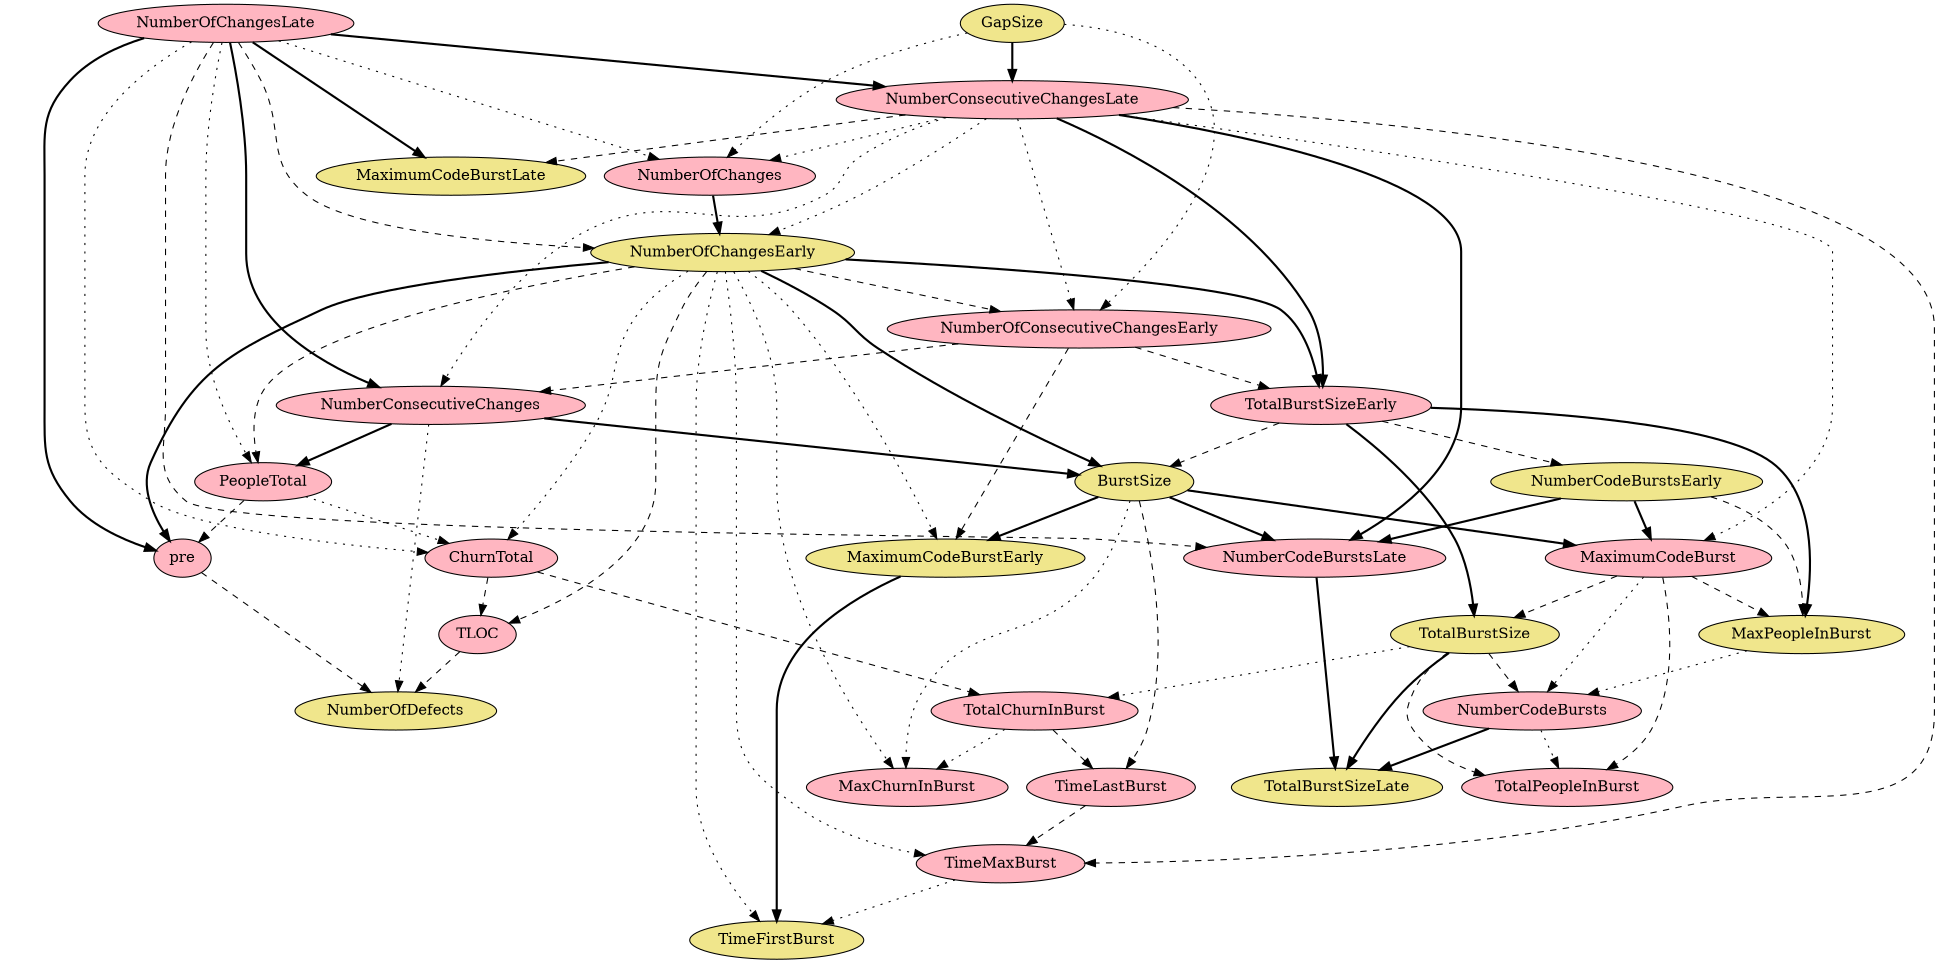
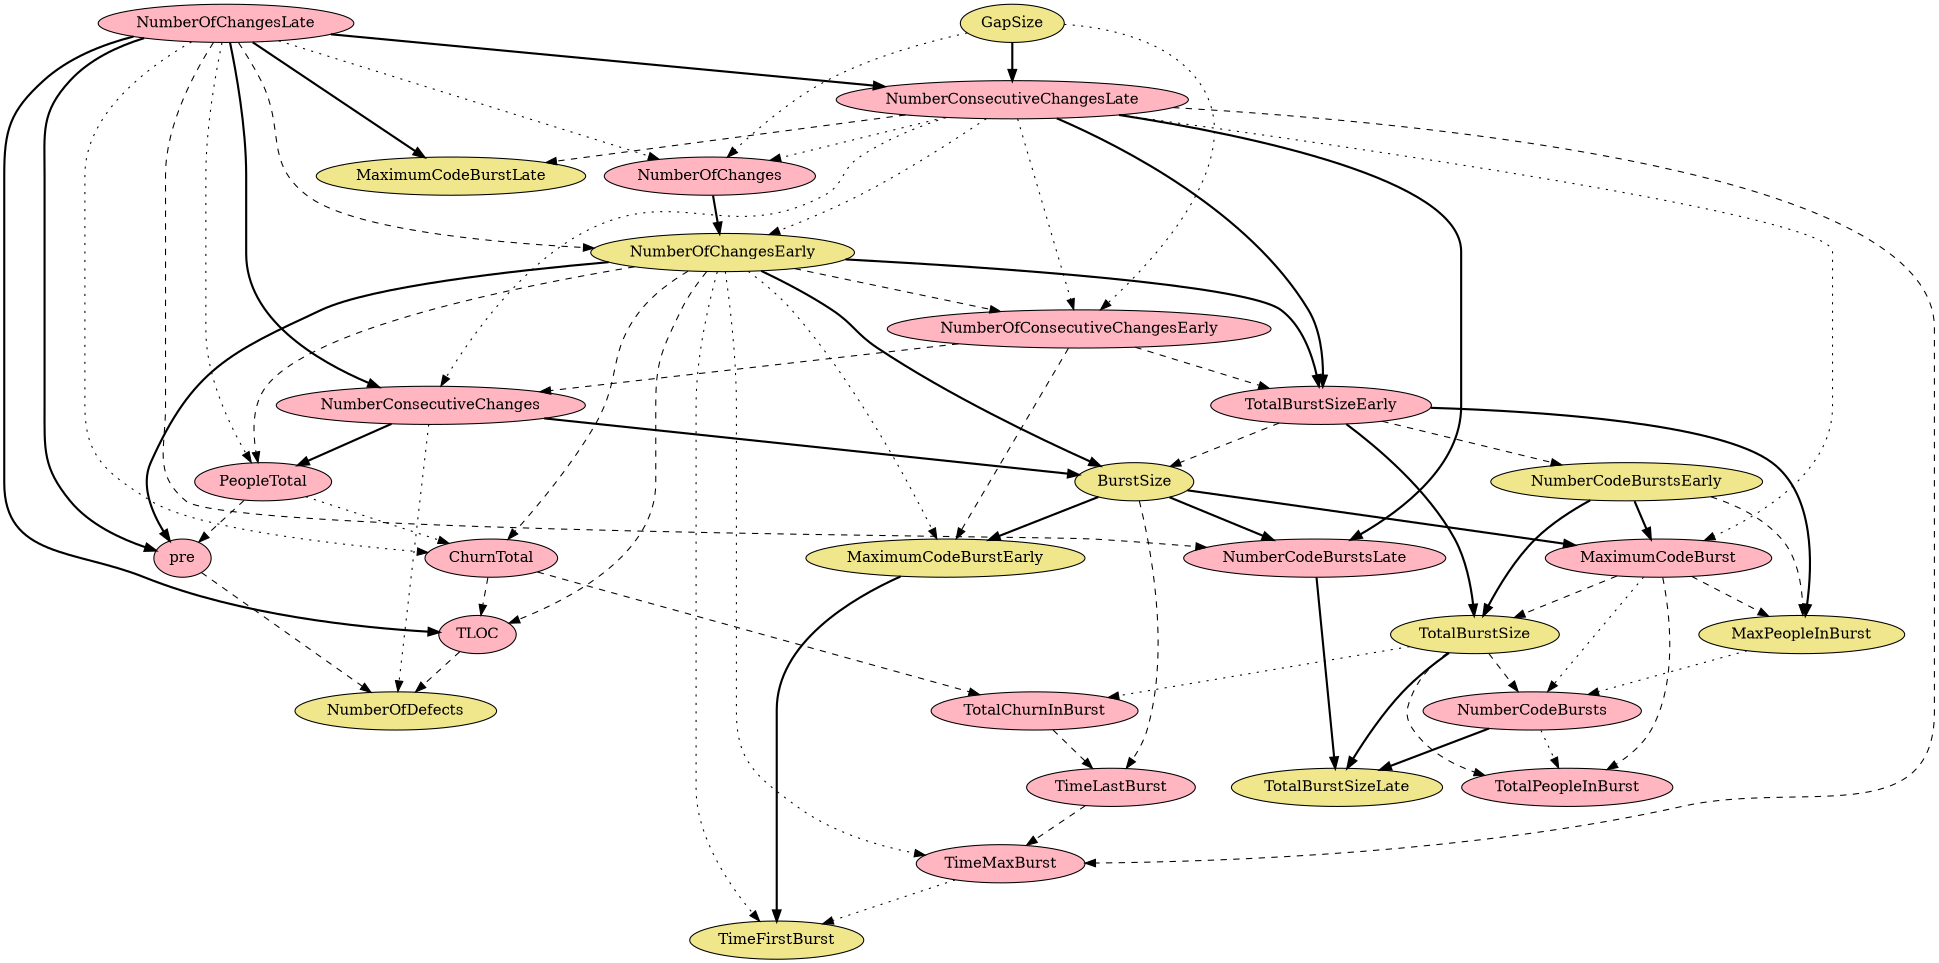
  digraph {
    node [fillcolor=lightpink style=filled]
    edge [style=dashed]
    NumberOfChangesEarly [fillcolor=khaki]
    NumberOfChanges
    ChurnTotal
    PeopleTotal
    pre
    TLOC
-   MaxChurnInBurst
    MaximumCodeBurstEarly [fillcolor=khaki]
    TimeFirstBurst [fillcolor=khaki]
    NumberOfConsecutiveChangesEarly
    TotalBurstSizeEarly
    TimeMaxBurst
    BurstSize [fillcolor=khaki]
    MaxPeopleInBurst [fillcolor=khaki]
    NumberCodeBursts
    TotalBurstSizeLate [fillcolor=khaki]
    TotalPeopleInBurst
    NumberCodeBurstsLate
    NumberOfChangesLate
    MaximumCodeBurstLate [fillcolor=khaki]
    NumberConsecutiveChangesLate
    NumberConsecutiveChanges
    TotalChurnInBurst
    MaximumCodeBurst
    NumberOfDefects [fillcolor=khaki]
    NumberCodeBurstsEarly [fillcolor=khaki]
    TotalBurstSize [fillcolor=khaki]
    TimeLastBurst
    GapSize [fillcolor=khaki]
-   NumberOfChangesEarly -> ChurnTotal [style=dotted]
+   NumberOfChangesEarly -> ChurnTotal
    NumberOfChangesEarly -> PeopleTotal
    NumberOfChangesEarly -> pre [style=bold]
    NumberOfChangesEarly -> TLOC
-   NumberOfChangesEarly -> MaxChurnInBurst [style=dotted]
    NumberOfChangesEarly -> MaximumCodeBurstEarly [style=dotted]
    NumberOfChangesEarly -> TimeFirstBurst [style=dotted]
    NumberOfChangesEarly -> NumberOfConsecutiveChangesEarly
    NumberOfChangesEarly -> TotalBurstSizeEarly [style=bold]
    NumberOfChangesEarly -> TimeMaxBurst [style=dotted]
    NumberOfChangesEarly -> BurstSize [style=bold]
    NumberOfChanges -> NumberOfChangesEarly [style=bold]
    ChurnTotal -> TLOC
    ChurnTotal -> TotalChurnInBurst
    PeopleTotal -> ChurnTotal [style=dotted]
    PeopleTotal -> pre
    pre -> NumberOfDefects
    TLOC -> NumberOfDefects
    MaximumCodeBurstEarly -> TimeFirstBurst [style=bold]
    NumberOfConsecutiveChangesEarly -> MaximumCodeBurstEarly
    NumberOfConsecutiveChangesEarly -> TotalBurstSizeEarly
    NumberOfConsecutiveChangesEarly -> NumberConsecutiveChanges
    TotalBurstSizeEarly -> BurstSize
    TotalBurstSizeEarly -> MaxPeopleInBurst [style=bold]
    TotalBurstSizeEarly -> NumberCodeBurstsEarly
    TotalBurstSizeEarly -> TotalBurstSize [style=bold]
    TimeMaxBurst -> TimeFirstBurst [style=dotted]
-   BurstSize -> MaxChurnInBurst [style=dotted]
    BurstSize -> MaximumCodeBurstEarly [style=bold]
    BurstSize -> NumberCodeBurstsLate [style=bold]
    BurstSize -> MaximumCodeBurst [style=bold]
    BurstSize -> TimeLastBurst
    MaxPeopleInBurst -> NumberCodeBursts [style=dotted]
    NumberCodeBursts -> TotalBurstSizeLate [style=bold]
    NumberCodeBursts -> TotalPeopleInBurst [style=dotted]
    NumberCodeBurstsLate -> TotalBurstSizeLate [style=bold]
    NumberOfChangesLate -> NumberOfChangesEarly
    NumberOfChangesLate -> NumberOfChanges [style=dotted]
    NumberOfChangesLate -> ChurnTotal [style=dotted]
    NumberOfChangesLate -> PeopleTotal [style=dotted]
    NumberOfChangesLate -> pre [style=bold]
+   NumberOfChangesLate -> TLOC [style=bold]
    NumberOfChangesLate -> NumberCodeBurstsLate
    NumberOfChangesLate -> MaximumCodeBurstLate [style=bold]
    NumberOfChangesLate -> NumberConsecutiveChangesLate [style=bold]
    NumberOfChangesLate -> NumberConsecutiveChanges [style=bold]
    NumberConsecutiveChangesLate -> NumberOfChangesEarly [style=dotted]
    NumberConsecutiveChangesLate -> NumberOfChanges [style=dotted]
    NumberConsecutiveChangesLate -> NumberOfConsecutiveChangesEarly [style=dotted]
    NumberConsecutiveChangesLate -> TotalBurstSizeEarly [style=bold]
    NumberConsecutiveChangesLate -> TimeMaxBurst
    NumberConsecutiveChangesLate -> NumberCodeBurstsLate [style=bold]
    NumberConsecutiveChangesLate -> MaximumCodeBurstLate
    NumberConsecutiveChangesLate -> NumberConsecutiveChanges [style=dotted]
    NumberConsecutiveChangesLate -> MaximumCodeBurst [style=dotted]
    NumberConsecutiveChanges -> PeopleTotal [style=bold]
    NumberConsecutiveChanges -> BurstSize [style=bold]
    NumberConsecutiveChanges -> NumberOfDefects [style=dotted]
-   TotalChurnInBurst -> MaxChurnInBurst [style=dotted]
    TotalChurnInBurst -> TimeLastBurst
    MaximumCodeBurst -> MaxPeopleInBurst
    MaximumCodeBurst -> NumberCodeBursts [style=dotted]
    MaximumCodeBurst -> TotalPeopleInBurst
    MaximumCodeBurst -> TotalBurstSize
    NumberCodeBurstsEarly -> MaxPeopleInBurst
    NumberCodeBurstsEarly -> MaximumCodeBurst [style=bold]
-   NumberCodeBurstsEarly -> NumberCodeBurstsLate [style=bold]
+   NumberCodeBurstsEarly -> TotalBurstSize [style=bold]
    TotalBurstSize -> NumberCodeBursts
    TotalBurstSize -> TotalBurstSizeLate [style=bold]
    TotalBurstSize -> TotalPeopleInBurst
    TotalBurstSize -> TotalChurnInBurst [style=dotted]
    TimeLastBurst -> TimeMaxBurst
    GapSize -> NumberOfChanges [style=dotted]
    GapSize -> NumberOfConsecutiveChangesEarly [style=dotted]
    GapSize -> NumberConsecutiveChangesLate [style=bold]
  }
